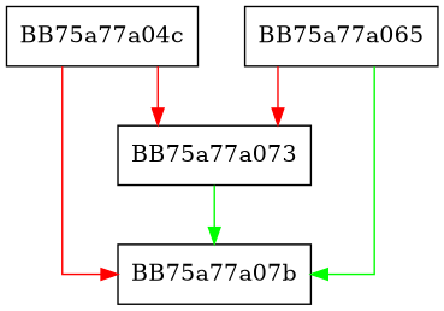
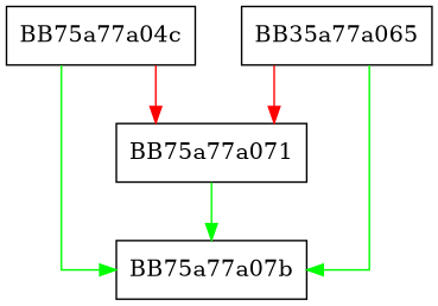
  digraph {
    splines=ortho
    node [shape=box]
    edge [color=green]
    BB75a77a04c
    BB75a77a07b
-   BB75a77a073
-   BB75a77a065
-   BB75a77a04c -> BB75a77a07b [color=red]
+   BB75a77a073 [label=BB75a77a071]
+   BB75a77a065 [label=BB35a77a065]
+   BB75a77a04c -> BB75a77a07b
    BB75a77a04c -> BB75a77a073 [color=red]
    BB75a77a073 -> BB75a77a07b
    BB75a77a065 -> BB75a77a07b
    BB75a77a065 -> BB75a77a073 [color=red]
  }
